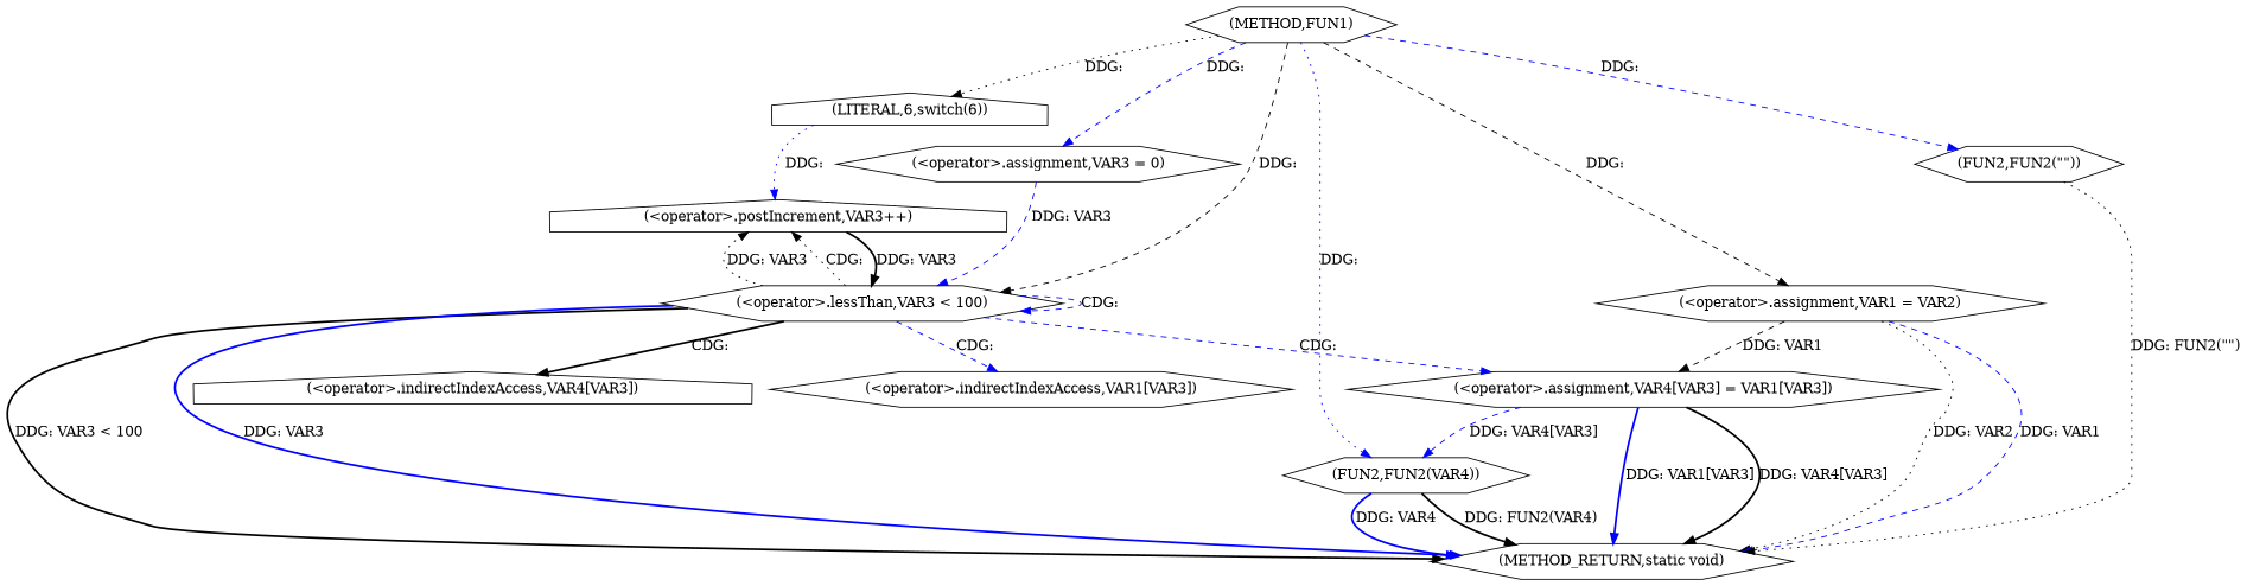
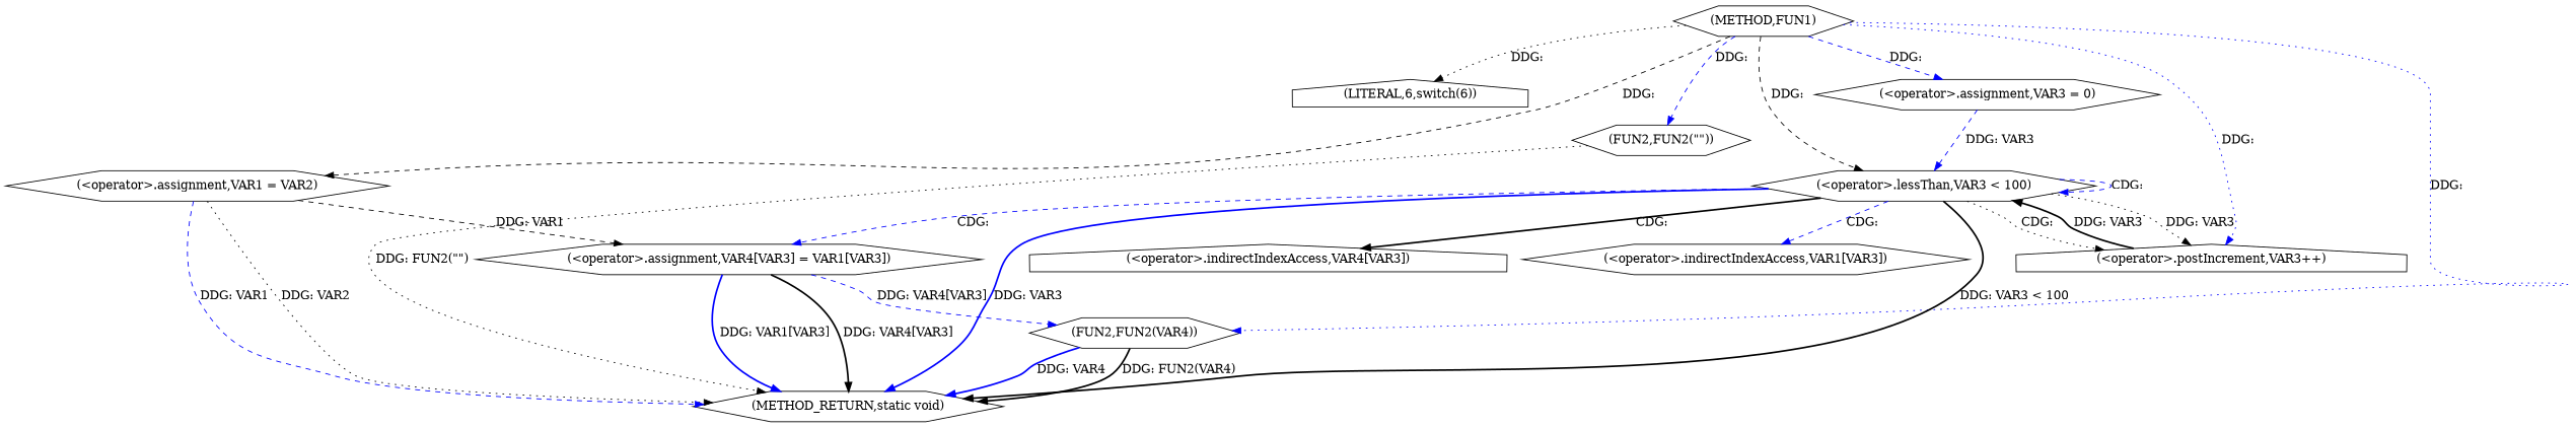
  digraph {
    node [shape=hexagon]
    edge [color=black style=dashed]
    n1 [label="(METHOD,FUN1)"]
    n2 [label="(LITERAL,6,switch(6))" shape=house]
    n3 [label="(<operator>.assignment,VAR1 = VAR2)"]
    n4 [label="(FUN2,FUN2(\"\"))"]
    n5 [label="(<operator>.assignment,VAR3 = 0)"]
    n6 [label="(<operator>.lessThan,VAR3 < 100)"]
    n7 [label="(<operator>.postIncrement,VAR3++)" shape=house]
    n8 [label="(FUN2,FUN2(VAR4))"]
    n9 [label="(METHOD_RETURN,static void)"]
    n10 [label="(<operator>.assignment,VAR4[VAR3] = VAR1[VAR3])"]
    n11 [label="(<operator>.indirectIndexAccess,VAR4[VAR3])" shape=house]
    n12 [label="(<operator>.indirectIndexAccess,VAR1[VAR3])"]
    n1 -> n2 [label="DDG: " style=dotted]
    n1 -> n3 [label="DDG: "]
    n1 -> n4 [color=blue label="DDG: "]
    n1 -> n5 [color=blue label="DDG: "]
    n1 -> n6 [label="DDG: "]
-   n2 -> n7 [color=blue label="DDG: " style=dotted]
+   n1 -> n7 [color=blue label="DDG: " style=dotted]
    n1 -> n8 [color=blue label="DDG: " style=dotted]
    n3 -> n9 [label="DDG: VAR2" style=dotted]
    n3 -> n9 [color=blue label="DDG: VAR1"]
    n3 -> n10 [label="DDG: VAR1"]
    n4 -> n9 [label="DDG: FUN2(\"\")" style=dotted]
    n5 -> n6 [color=blue label="DDG: VAR3"]
    n6 -> n6 [color=blue label="CDG: "]
    n6 -> n7 [label="DDG: VAR3" style=dotted]
    n6 -> n7 [label="CDG: " style=dotted]
    n6 -> n9 [label="DDG: VAR3 < 100" style=bold]
    n6 -> n9 [color=blue label="DDG: VAR3" style=bold]
    n6 -> n10 [color=blue label="CDG: "]
    n6 -> n11 [label="CDG: " style=bold]
    n6 -> n12 [color=blue label="CDG: "]
    n7 -> n6 [label="DDG: VAR3" style=bold]
    n8 -> n9 [label="DDG: FUN2(VAR4)" style=bold]
    n8 -> n9 [color=blue label="DDG: VAR4" style=bold]
    n10 -> n8 [color=blue label="DDG: VAR4[VAR3]"]
    n10 -> n9 [color=blue label="DDG: VAR1[VAR3]" style=bold]
    n10 -> n9 [label="DDG: VAR4[VAR3]" style=bold]
  }
